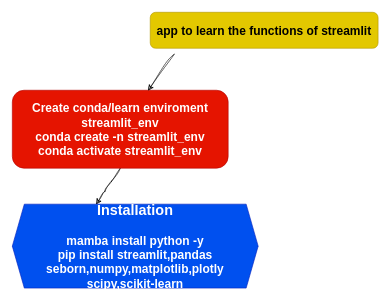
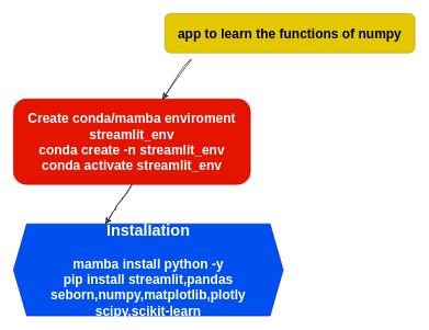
  <mxCell id="0" />
  <mxCell id="1" parent="0" />
- <mxCell id="2" value="app to learn the functions of streamlit" style="rounded=1;whiteSpace=wrap;html=1;hachureGap=4;fontFamily=Helvetica;fontSize=20;fillColor=#e3c800;fontColor=#000000;strokeColor=#B09500;fontStyle=1;" vertex="1" parent="1"><mxGeometry x="250" y="20" width="380" height="60" as="geometry" /></mxCell>
+ <mxCell id="2" value="app to learn the functions of numpy" style="rounded=1;whiteSpace=wrap;html=1;hachureGap=4;fontFamily=Helvetica;fontSize=20;fillColor=#e3c800;fontColor=#000000;strokeColor=#B09500;fontStyle=1;" vertex="1" parent="1"><mxGeometry x="250" y="20" width="380" height="60" as="geometry" /></mxCell>
  <mxCell id="3" style="edgeStyle=none;sketch=1;hachureGap=4;jiggle=2;curveFitting=1;html=1;exitX=0.5;exitY=1;exitDx=0;exitDy=0;fontFamily=Helvetica;fontSize=16;" edge="1" parent="1" source="4"><mxGeometry relative="1" as="geometry"><mxPoint x="160" y="340" as="targetPoint" /><Array as="points"><mxPoint x="180" y="310" /></Array></mxGeometry></mxCell>
- <mxCell id="4" value="&lt;b&gt;Create conda/learn enviroment streamlit_env&lt;br&gt;conda create -n streamlit_env&lt;br&gt;conda activate streamlit_env&lt;/b&gt;" style="rounded=1;whiteSpace=wrap;html=1;sketch=0;hachureGap=4;jiggle=2;curveFitting=1;fontFamily=Helvetica;fontSize=20;fillColor=#e51400;fontColor=#ffffff;strokeColor=#B20000;" vertex="1" parent="1"><mxGeometry x="20" y="150" width="360" height="130" as="geometry" /></mxCell>
+ <mxCell id="4" value="&lt;b&gt;Create conda/mamba enviroment streamlit_env&lt;br&gt;conda create -n streamlit_env&lt;br&gt;conda activate streamlit_env&lt;/b&gt;" style="rounded=1;whiteSpace=wrap;html=1;sketch=0;hachureGap=4;jiggle=2;curveFitting=1;fontFamily=Helvetica;fontSize=20;fillColor=#e51400;fontColor=#ffffff;strokeColor=#B20000;" vertex="1" parent="1"><mxGeometry x="20" y="150" width="360" height="130" as="geometry" /></mxCell>
  <mxCell id="5" value="" style="endArrow=classic;html=1;sketch=1;hachureGap=4;jiggle=2;curveFitting=1;fontFamily=Helvetica;fontSize=16;" edge="1" parent="1" target="4"><mxGeometry width="50" height="50" relative="1" as="geometry"><mxPoint x="290" y="90" as="sourcePoint" /><mxPoint x="290" y="90" as="targetPoint" /><Array as="points" /></mxGeometry></mxCell>
  <mxCell id="6" value="&lt;font style=&quot;font-size: 24px;&quot;&gt;&lt;b&gt;InstalIation&lt;br&gt;&lt;/b&gt;&lt;/font&gt;&lt;br&gt;&lt;b&gt;mamba install python -y&lt;/b&gt;&lt;br&gt;&lt;b&gt;pip install streamlit,pandas&lt;/b&gt;&lt;br&gt;&lt;b&gt;seborn,numpy,matplotlib,plotly&lt;/b&gt;&lt;br&gt;&lt;b&gt;scipy,scikit-learn&lt;/b&gt;" style="shape=hexagon;perimeter=hexagonPerimeter2;whiteSpace=wrap;html=1;fixedSize=1;sketch=0;hachureGap=4;jiggle=2;curveFitting=1;fontFamily=Helvetica;fontSize=20;fillColor=#0050ef;fontColor=#ffffff;strokeColor=#001DBC;" vertex="1" parent="1"><mxGeometry x="20" y="340" width="410" height="140" as="geometry" /></mxCell>
